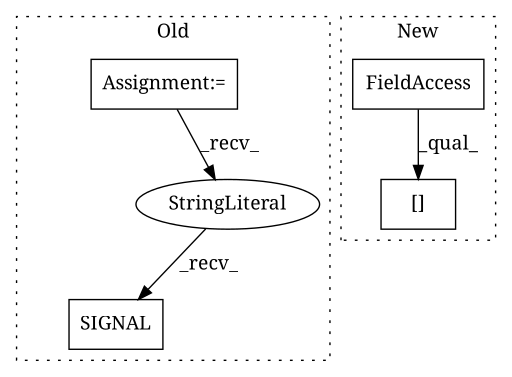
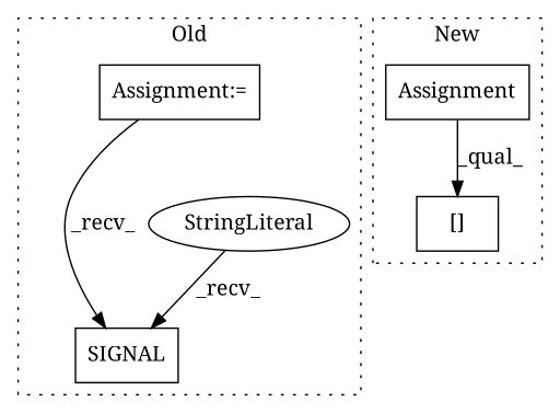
  digraph {
    fontname="Noto Serif"
    node [fontname="Noto Serif" shape=box]
    edge [fontname="Noto Serif"]
    n1 [a=32 l="7,1" label=SIGNAL s="3200,3223"]
    n2 [a=45 l=16 label=StringLiteral s=3207 shape=ellipse]
    n3 [a=7 l=6 label="Assignment:=" s=2704]
    n4 [a=2 l="25,1" label="[]" s="3149,3177"]
-   n5 [a=22 l=24 label=FieldAccess s=3149]
+   n5 [a=22 l=24 label=Assignment s=3149]
    subgraph cluster_1 {
      label=Old
      style=dotted
      n1
      n2
      n3
    }
    subgraph cluster_2 {
      label=New
      style=dotted
      n4
      n5
    }
    n2 -> n1 [label=_recv_]
-   n3 -> n2 [label=_recv_]
+   n3 -> n1 [label=_recv_]
    n5 -> n4 [label=_qual_]
  }
